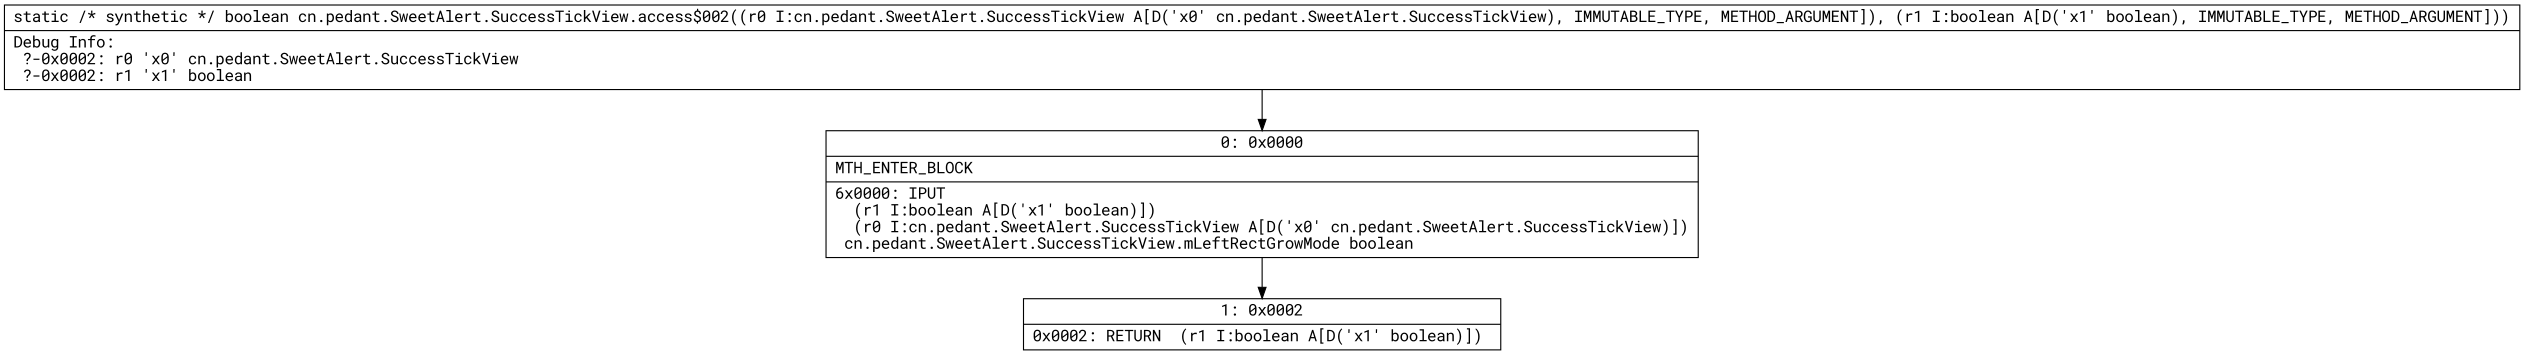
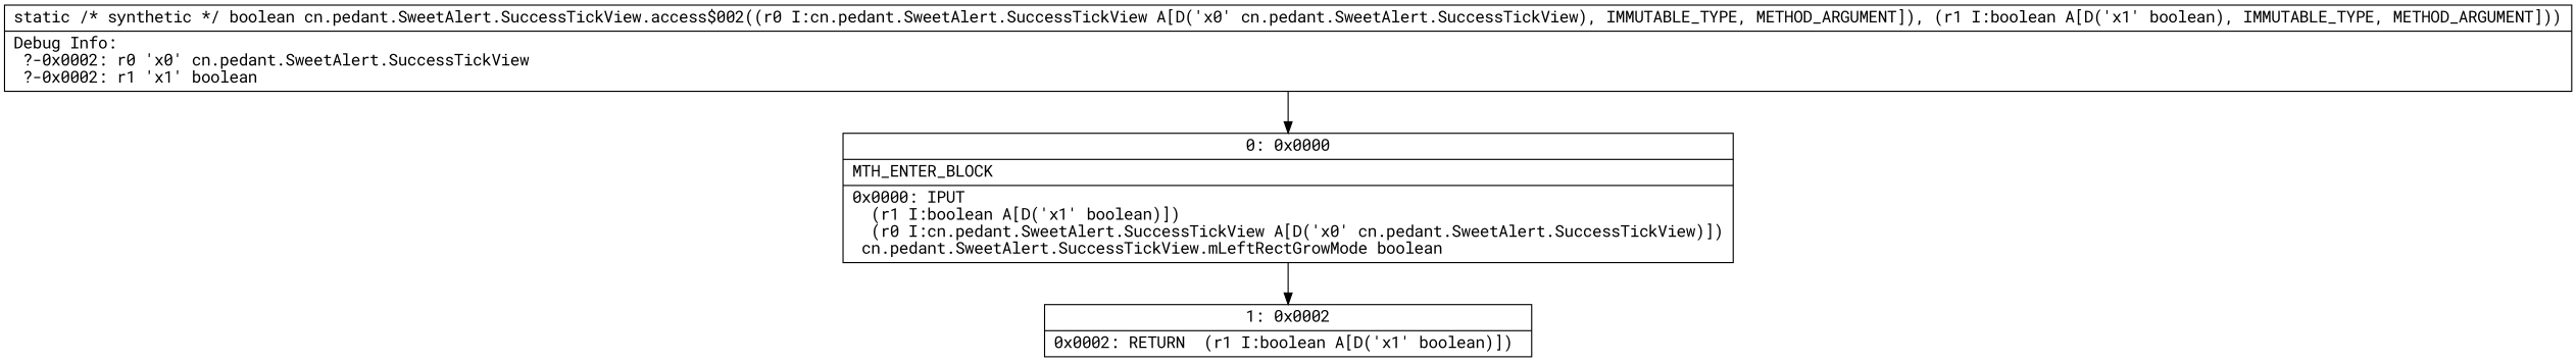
  digraph {
    fontname="Roboto Mono"
    node [shape=record fontname="Roboto Mono"]
    edge [fontname="Roboto Mono"]
-   n1 [label="{0\:\ 0x0000|MTH_ENTER_BLOCK\l|6x0000: IPUT  \l  (r1 I:boolean A[D('x1' boolean)])\l  (r0 I:cn.pedant.SweetAlert.SuccessTickView A[D('x0' cn.pedant.SweetAlert.SuccessTickView)])\l cn.pedant.SweetAlert.SuccessTickView.mLeftRectGrowMode boolean \l}"]
+   n1 [label="{0\:\ 0x0000|MTH_ENTER_BLOCK\l|0x0000: IPUT  \l  (r1 I:boolean A[D('x1' boolean)])\l  (r0 I:cn.pedant.SweetAlert.SuccessTickView A[D('x0' cn.pedant.SweetAlert.SuccessTickView)])\l cn.pedant.SweetAlert.SuccessTickView.mLeftRectGrowMode boolean \l}"]
    n2 [label="{1\:\ 0x0002|0x0002: RETURN  (r1 I:boolean A[D('x1' boolean)]) \l}"]
    n3 [label="{static \/* synthetic *\/ boolean cn.pedant.SweetAlert.SuccessTickView.access$002((r0 I:cn.pedant.SweetAlert.SuccessTickView A[D('x0' cn.pedant.SweetAlert.SuccessTickView), IMMUTABLE_TYPE, METHOD_ARGUMENT]), (r1 I:boolean A[D('x1' boolean), IMMUTABLE_TYPE, METHOD_ARGUMENT]))  | Debug Info:\l  ?\-0x0002: r0 'x0' cn.pedant.SweetAlert.SuccessTickView\l  ?\-0x0002: r1 'x1' boolean\l}"]
    n1 -> n2
    n3 -> n1
  }
